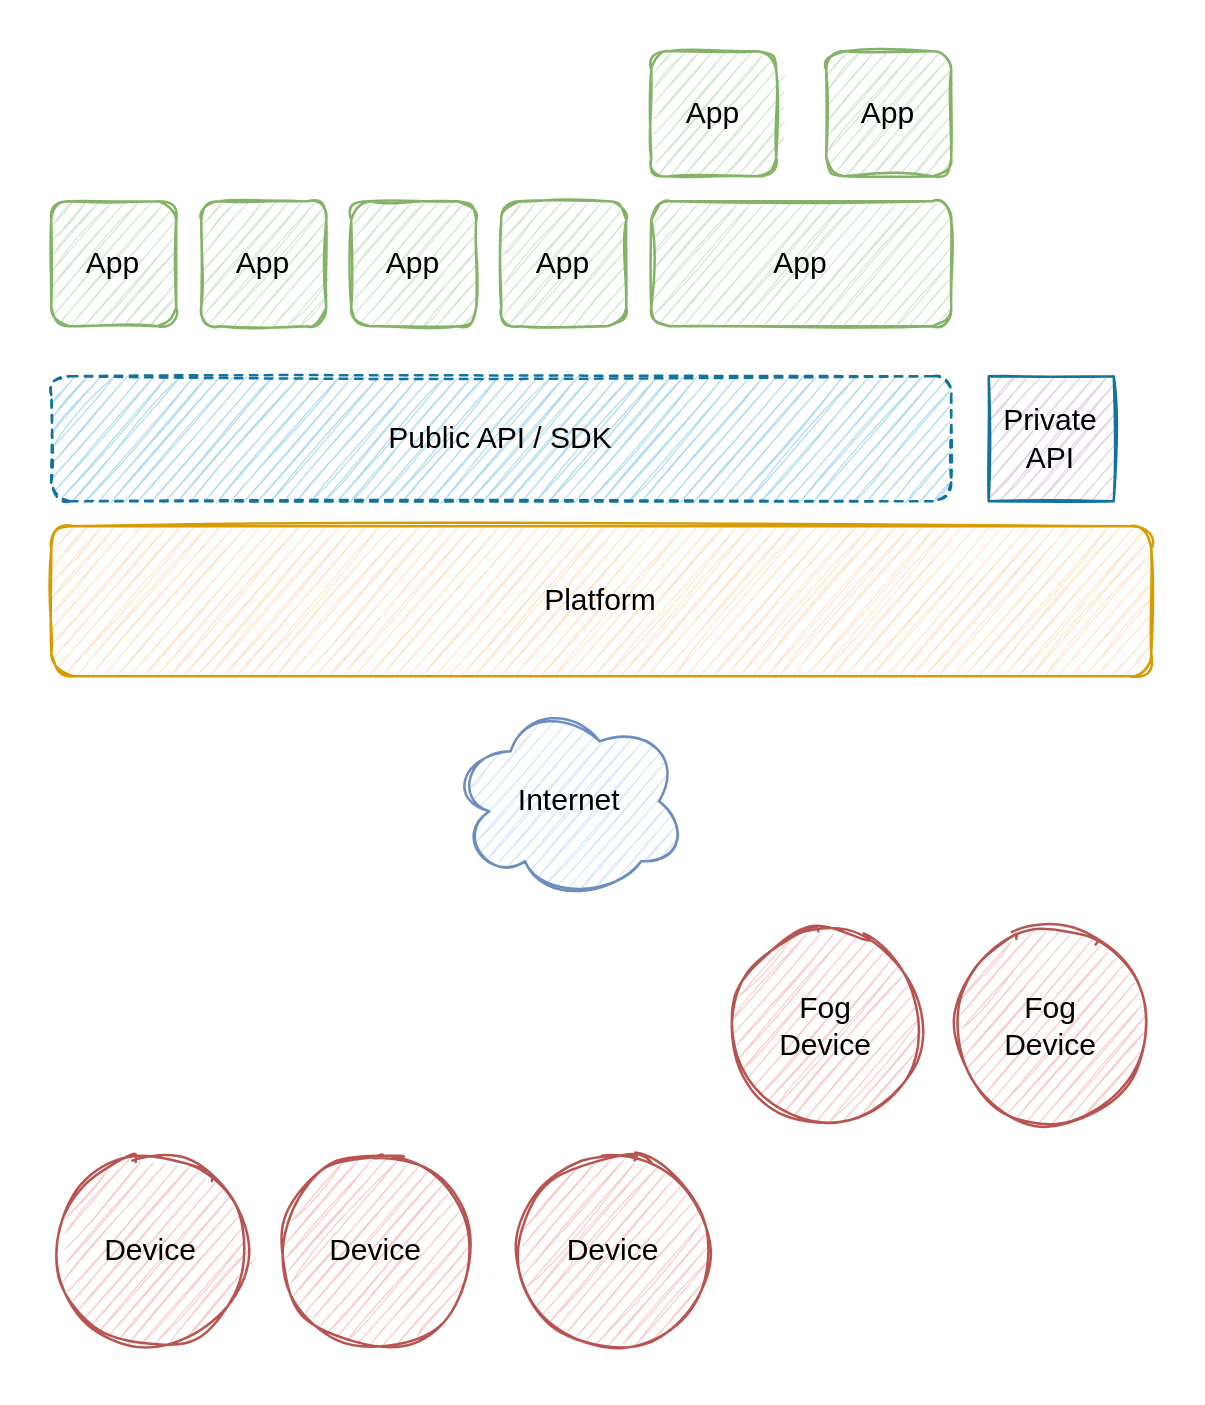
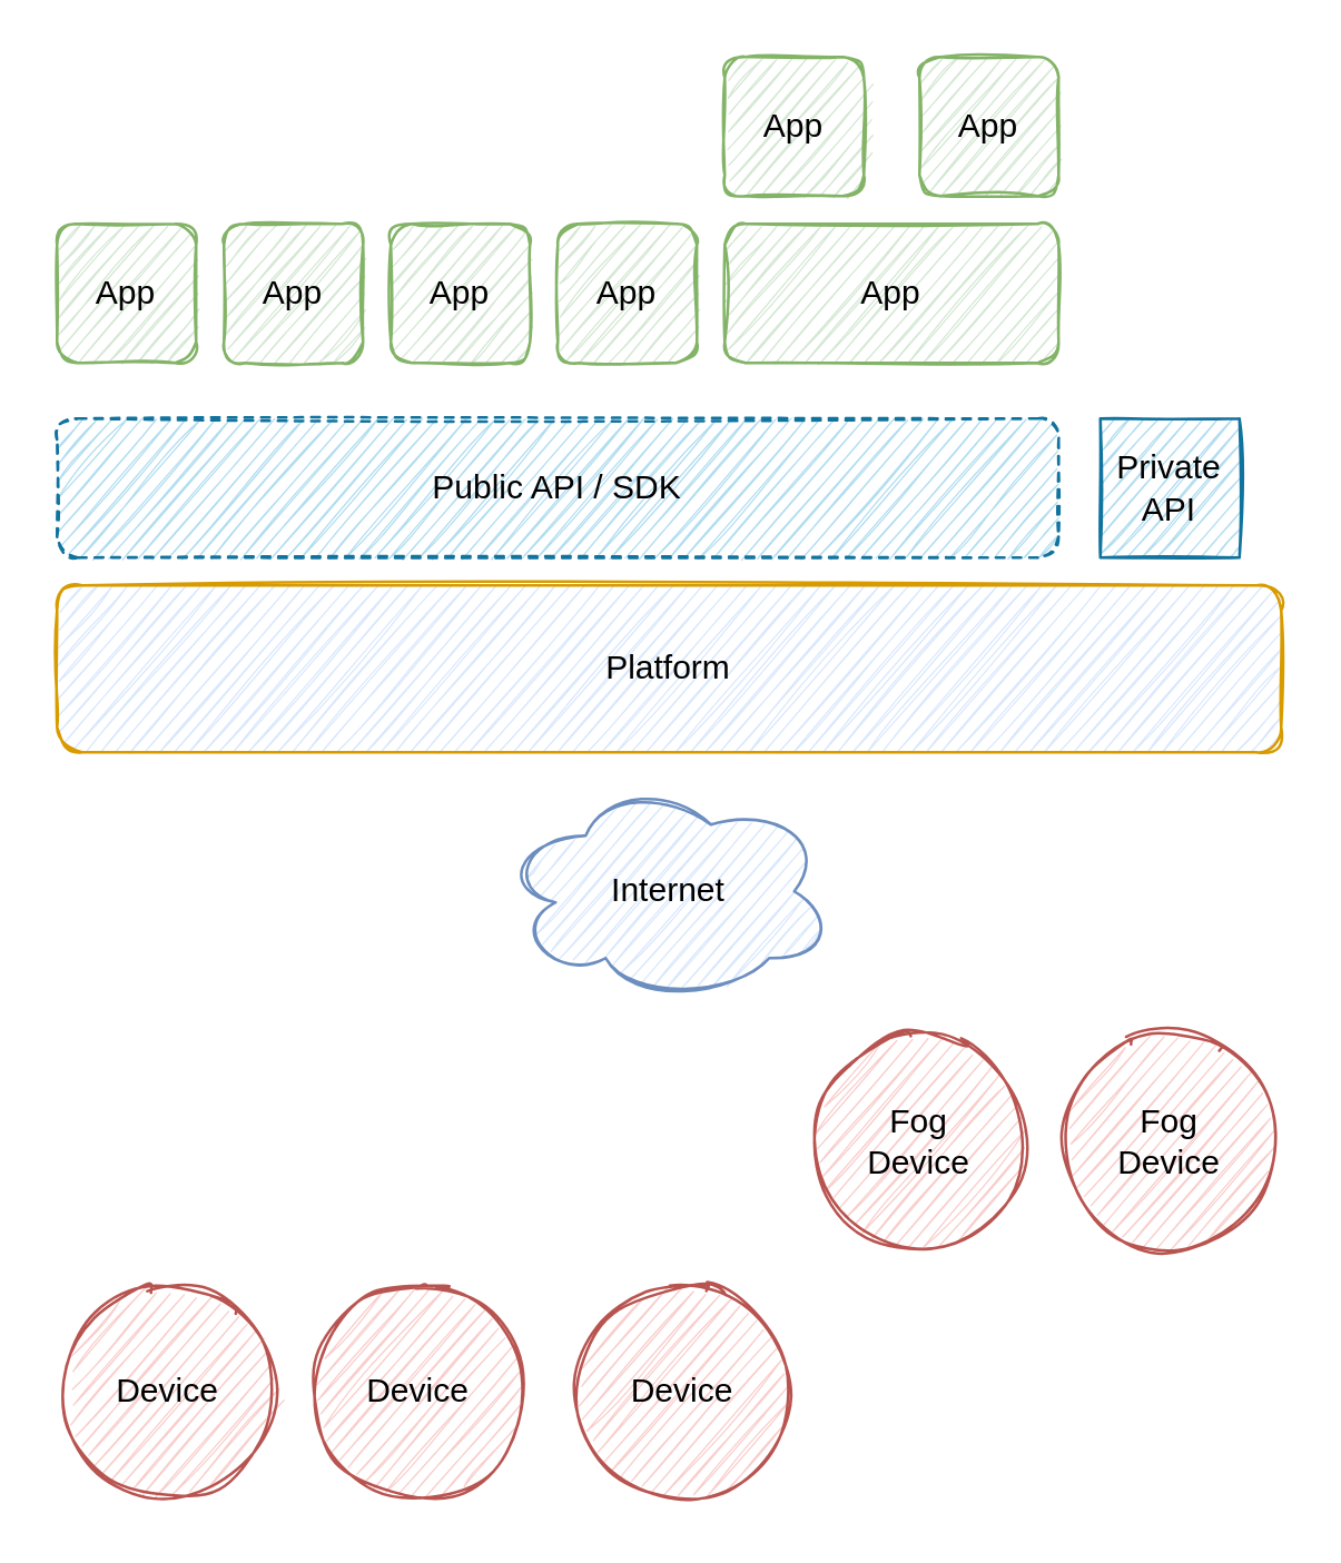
  <mxCell id="0" />
  <mxCell id="1" parent="0" />
- <mxCell id="2" value="Platform" style="whiteSpace=wrap;html=1;fillColor=#ffe6cc;strokeColor=#d79b00;sketch=1;rounded=1;" parent="1" vertex="1"><mxGeometry x="20" y="210" width="440" height="60" as="geometry" /></mxCell>
- <mxCell id="3" value="Internet" style="ellipse;shape=cloud;whiteSpace=wrap;html=1;fillColor=#dae8fc;strokeColor=#6c8ebf;sketch=1;rounded=1;" parent="1" vertex="1"><mxGeometry x="180" y="280" width="95" height="80" as="geometry" /></mxCell>
+ <mxCell id="2" value="Platform" style="whiteSpace=wrap;html=1;fillColor=#dae8fc;strokeColor=#d79b00;sketch=1;rounded=1;" parent="1" vertex="1"><mxGeometry x="20" y="210" width="440" height="60" as="geometry" /></mxCell>
+ <mxCell id="3" value="Internet" style="ellipse;shape=cloud;whiteSpace=wrap;html=1;fillColor=#dae8fc;strokeColor=#6c8ebf;sketch=1;rounded=1;" parent="1" vertex="1"><mxGeometry x="180" y="280" width="120" height="80" as="geometry" /></mxCell>
  <mxCell id="4" value="App" style="whiteSpace=wrap;html=1;aspect=fixed;fillColor=#d5e8d4;strokeColor=#82b366;sketch=1;rounded=1;" parent="1" vertex="1"><mxGeometry x="20" y="80" width="50" height="50" as="geometry" /></mxCell>
  <mxCell id="5" value="App" style="whiteSpace=wrap;html=1;aspect=fixed;fillColor=#d5e8d4;strokeColor=#82b366;sketch=1;rounded=1;" parent="1" vertex="1"><mxGeometry x="80" y="80" width="50" height="50" as="geometry" /></mxCell>
  <mxCell id="6" value="App" style="whiteSpace=wrap;html=1;aspect=fixed;fillColor=#d5e8d4;strokeColor=#82b366;sketch=1;rounded=1;" parent="1" vertex="1"><mxGeometry x="140" y="80" width="50" height="50" as="geometry" /></mxCell>
  <mxCell id="7" value="App" style="whiteSpace=wrap;html=1;aspect=fixed;fillColor=#d5e8d4;strokeColor=#82b366;sketch=1;rounded=1;" parent="1" vertex="1"><mxGeometry x="200" y="80" width="50" height="50" as="geometry" /></mxCell>
  <mxCell id="8" value="App" style="whiteSpace=wrap;html=1;fillColor=#d5e8d4;strokeColor=#82b366;sketch=1;rounded=1;" parent="1" vertex="1"><mxGeometry x="260" y="80" width="120" height="50" as="geometry" /></mxCell>
  <mxCell id="9" value="App" style="whiteSpace=wrap;html=1;aspect=fixed;fillColor=#d5e8d4;strokeColor=#82b366;sketch=1;rounded=1;" parent="1" vertex="1"><mxGeometry x="260" y="20" width="50" height="50" as="geometry" /></mxCell>
  <mxCell id="10" value="App" style="whiteSpace=wrap;html=1;aspect=fixed;fillColor=#d5e8d4;strokeColor=#82b366;sketch=1;rounded=1;" parent="1" vertex="1"><mxGeometry x="330" y="20" width="50" height="50" as="geometry" /></mxCell>
  <mxCell id="11" value="Device" style="ellipse;whiteSpace=wrap;html=1;aspect=fixed;fillColor=#f8cecc;strokeColor=#b85450;sketch=1;rounded=1;" parent="1" vertex="1"><mxGeometry x="20" y="460" width="80" height="80" as="geometry" /></mxCell>
  <mxCell id="12" value="Device" style="ellipse;whiteSpace=wrap;html=1;aspect=fixed;fillColor=#f8cecc;strokeColor=#b85450;sketch=1;rounded=1;" parent="1" vertex="1"><mxGeometry x="110" y="460" width="80" height="80" as="geometry" /></mxCell>
  <mxCell id="13" value="Device" style="ellipse;whiteSpace=wrap;html=1;aspect=fixed;fillColor=#f8cecc;strokeColor=#b85450;sketch=1;rounded=1;" parent="1" vertex="1"><mxGeometry x="205" y="460" width="80" height="80" as="geometry" /></mxCell>
  <mxCell id="14" value="Fog&lt;br&gt;Device" style="ellipse;whiteSpace=wrap;html=1;aspect=fixed;fillColor=#f8cecc;strokeColor=#b85450;sketch=1;rounded=1;" parent="1" vertex="1"><mxGeometry x="290" y="370" width="80" height="80" as="geometry" /></mxCell>
  <mxCell id="15" value="Fog&lt;br&gt;Device" style="ellipse;whiteSpace=wrap;html=1;aspect=fixed;fillColor=#f8cecc;strokeColor=#b85450;sketch=1;rounded=1;" parent="1" vertex="1"><mxGeometry x="380" y="370" width="80" height="80" as="geometry" /></mxCell>
  <mxCell id="16" value="Public API / SDK" style="whiteSpace=wrap;html=1;fillColor=#b1ddf0;strokeColor=#10739e;sketch=1;rounded=1;dashed=1;" parent="1" vertex="1"><mxGeometry x="20" y="150" width="360" height="50" as="geometry" /></mxCell>
- <mxCell id="17" value="Private API" style="whiteSpace=wrap;html=1;aspect=fixed;sketch=1;fillColor=#e1d5e7;strokeColor=#10739e;" parent="1" vertex="1"><mxGeometry x="395" y="150" width="50" height="50" as="geometry" /></mxCell>
+ <mxCell id="17" value="Private API" style="whiteSpace=wrap;html=1;aspect=fixed;sketch=1;fillColor=#b1ddf0;strokeColor=#10739e;" parent="1" vertex="1"><mxGeometry x="395" y="150" width="50" height="50" as="geometry" /></mxCell>
